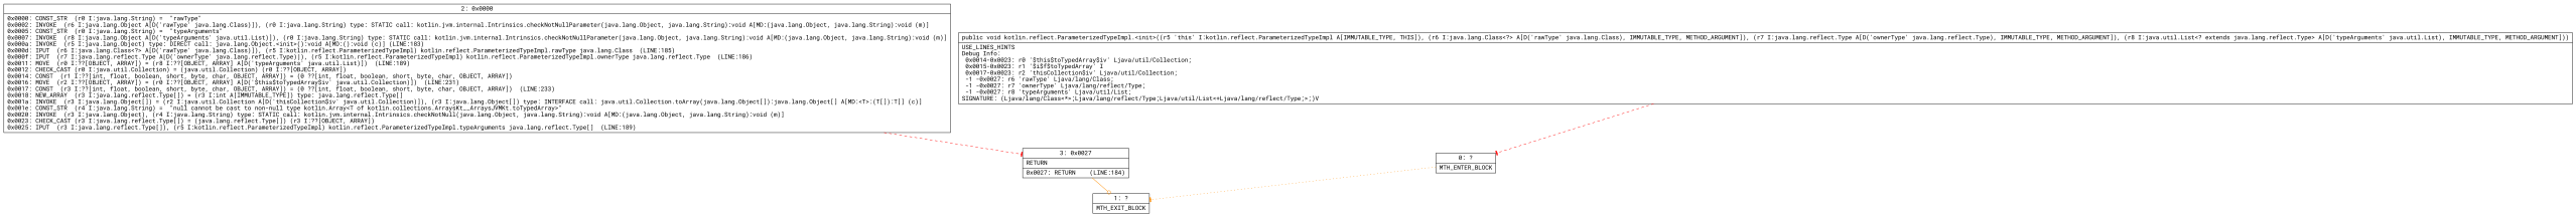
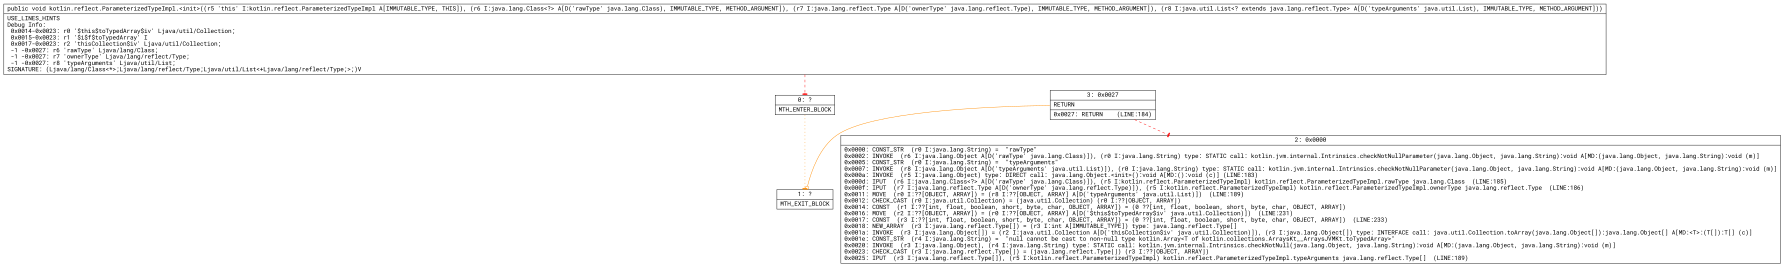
  digraph {
    fontname="Roboto Mono"
    node [fontname="Roboto Mono" shape=record]
    edge [arrowhead=tee color=darkorange fontname="Roboto Mono" style=dashed]
    n1 [label="{0\:\ ?|MTH_ENTER_BLOCK\l}"]
    n2 [label="{1\:\ ?|MTH_EXIT_BLOCK\l}"]
    n3 [label="{2\:\ 0x0000|0x0000: CONST_STR  (r0 I:java.lang.String) =  \"rawType\" \l0x0002: INVOKE  (r6 I:java.lang.Object A[D('rawType' java.lang.Class)]), (r0 I:java.lang.String) type: STATIC call: kotlin.jvm.internal.Intrinsics.checkNotNullParameter(java.lang.Object, java.lang.String):void A[MD:(java.lang.Object, java.lang.String):void (m)]\l0x0005: CONST_STR  (r0 I:java.lang.String) =  \"typeArguments\" \l0x0007: INVOKE  (r8 I:java.lang.Object A[D('typeArguments' java.util.List)]), (r0 I:java.lang.String) type: STATIC call: kotlin.jvm.internal.Intrinsics.checkNotNullParameter(java.lang.Object, java.lang.String):void A[MD:(java.lang.Object, java.lang.String):void (m)]\l0x000a: INVOKE  (r5 I:java.lang.Object) type: DIRECT call: java.lang.Object.\<init\>():void A[MD:():void (c)] (LINE:183)\l0x000d: IPUT  (r6 I:java.lang.Class\<?\> A[D('rawType' java.lang.Class)]), (r5 I:kotlin.reflect.ParameterizedTypeImpl) kotlin.reflect.ParameterizedTypeImpl.rawType java.lang.Class  (LINE:185)\l0x000f: IPUT  (r7 I:java.lang.reflect.Type A[D('ownerType' java.lang.reflect.Type)]), (r5 I:kotlin.reflect.ParameterizedTypeImpl) kotlin.reflect.ParameterizedTypeImpl.ownerType java.lang.reflect.Type  (LINE:186)\l0x0011: MOVE  (r0 I:??[OBJECT, ARRAY]) = (r8 I:??[OBJECT, ARRAY] A[D('typeArguments' java.util.List)])  (LINE:189)\l0x0012: CHECK_CAST (r0 I:java.util.Collection) = (java.util.Collection) (r0 I:??[OBJECT, ARRAY]) \l0x0014: CONST  (r1 I:??[int, float, boolean, short, byte, char, OBJECT, ARRAY]) = (0 ??[int, float, boolean, short, byte, char, OBJECT, ARRAY]) \l0x0016: MOVE  (r2 I:??[OBJECT, ARRAY]) = (r0 I:??[OBJECT, ARRAY] A[D('$this$toTypedArray$iv' java.util.Collection)])  (LINE:231)\l0x0017: CONST  (r3 I:??[int, float, boolean, short, byte, char, OBJECT, ARRAY]) = (0 ??[int, float, boolean, short, byte, char, OBJECT, ARRAY])  (LINE:233)\l0x0018: NEW_ARRAY  (r3 I:java.lang.reflect.Type[]) = (r3 I:int A[IMMUTABLE_TYPE]) type: java.lang.reflect.Type[] \l0x001a: INVOKE  (r3 I:java.lang.Object[]) = (r2 I:java.util.Collection A[D('thisCollection$iv' java.util.Collection)]), (r3 I:java.lang.Object[]) type: INTERFACE call: java.util.Collection.toArray(java.lang.Object[]):java.lang.Object[] A[MD:\<T\>:(T[]):T[] (c)]\l0x001e: CONST_STR  (r4 I:java.lang.String) =  \"null cannot be cast to non\-null type kotlin.Array\<T of kotlin.collections.ArraysKt__ArraysJVMKt.toTypedArray\>\" \l0x0020: INVOKE  (r3 I:java.lang.Object), (r4 I:java.lang.String) type: STATIC call: kotlin.jvm.internal.Intrinsics.checkNotNull(java.lang.Object, java.lang.String):void A[MD:(java.lang.Object, java.lang.String):void (m)]\l0x0023: CHECK_CAST (r3 I:java.lang.reflect.Type[]) = (java.lang.reflect.Type[]) (r3 I:??[OBJECT, ARRAY]) \l0x0025: IPUT  (r3 I:java.lang.reflect.Type[]), (r5 I:kotlin.reflect.ParameterizedTypeImpl) kotlin.reflect.ParameterizedTypeImpl.typeArguments java.lang.reflect.Type[]  (LINE:189)\l}"]
    n4 [label="{3\:\ 0x0027|RETURN\l|0x0027: RETURN    (LINE:184)\l}"]
    n5 [label="{public void kotlin.reflect.ParameterizedTypeImpl.\<init\>((r5 'this' I:kotlin.reflect.ParameterizedTypeImpl A[IMMUTABLE_TYPE, THIS]), (r6 I:java.lang.Class\<?\> A[D('rawType' java.lang.Class), IMMUTABLE_TYPE, METHOD_ARGUMENT]), (r7 I:java.lang.reflect.Type A[D('ownerType' java.lang.reflect.Type), IMMUTABLE_TYPE, METHOD_ARGUMENT]), (r8 I:java.util.List\<? extends java.lang.reflect.Type\> A[D('typeArguments' java.util.List), IMMUTABLE_TYPE, METHOD_ARGUMENT]))  | USE_LINES_HINTS\lDebug Info:\l  0x0014\-0x0023: r0 '$this$toTypedArray$iv' Ljava\/util\/Collection;\l  0x0015\-0x0023: r1 '$i$f$toTypedArray' I\l  0x0017\-0x0023: r2 'thisCollection$iv' Ljava\/util\/Collection;\l  \-1 \-0x0027: r6 'rawType' Ljava\/lang\/Class;\l  \-1 \-0x0027: r7 'ownerType' Ljava\/lang\/reflect\/Type;\l  \-1 \-0x0027: r8 'typeArguments' Ljava\/util\/List;\lSIGNATURE: (Ljava\/lang\/Class\<*\>;Ljava\/lang\/reflect\/Type;Ljava\/util\/List\<+Ljava\/lang\/reflect\/Type;\>;)V\l}"]
    n1 -> n2 [style=dotted]
-   n3 -> n4 [color=red]
+   n4 -> n3 [color=red]
    n4 -> n2 [arrowhead=odot style=solid]
    n5 -> n1 [color=red]
  }
